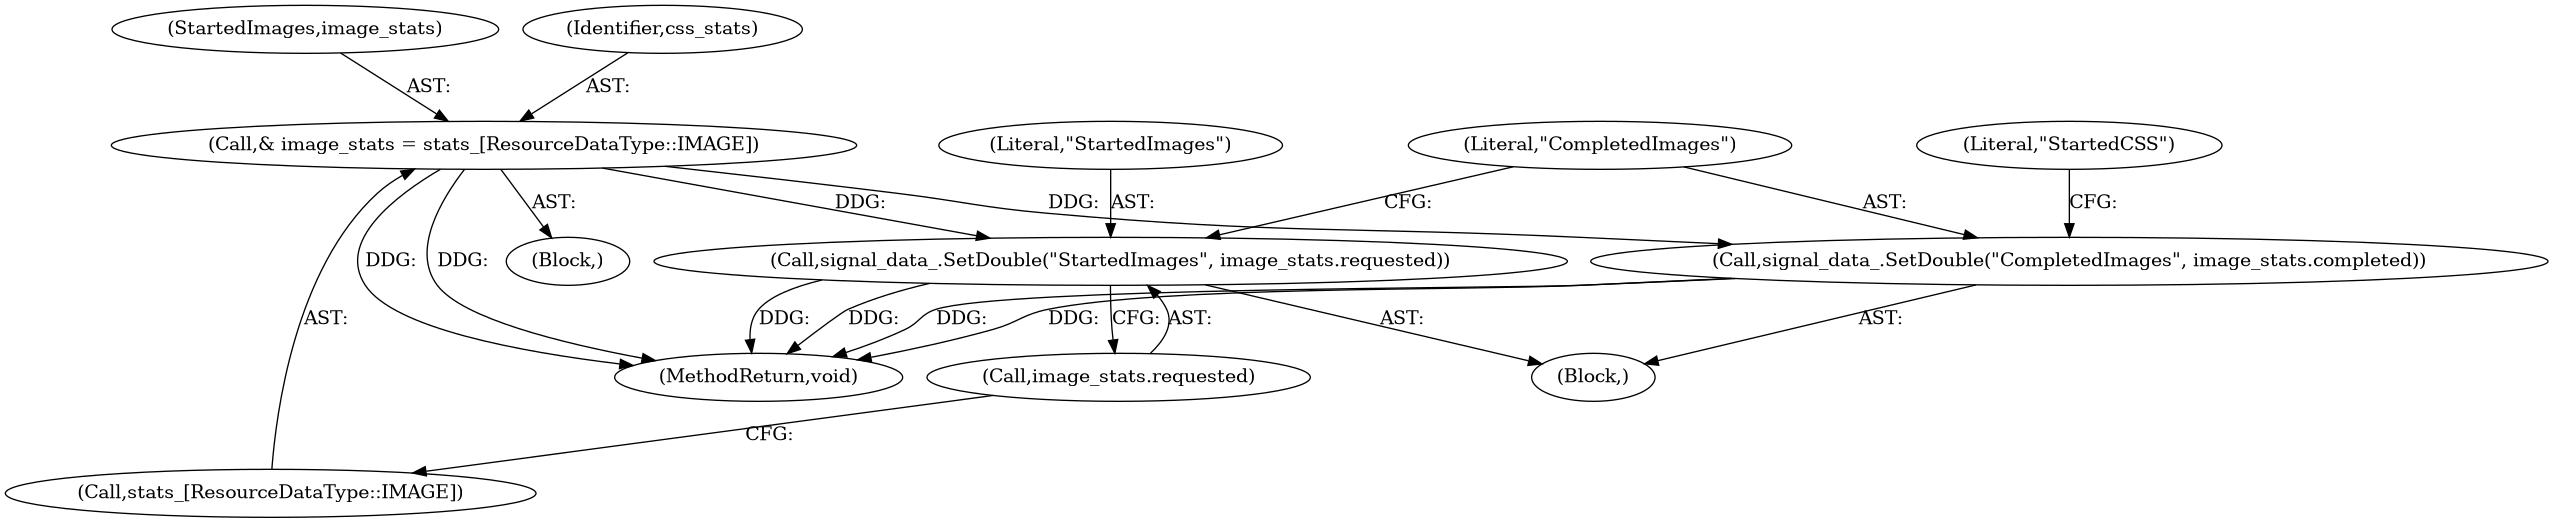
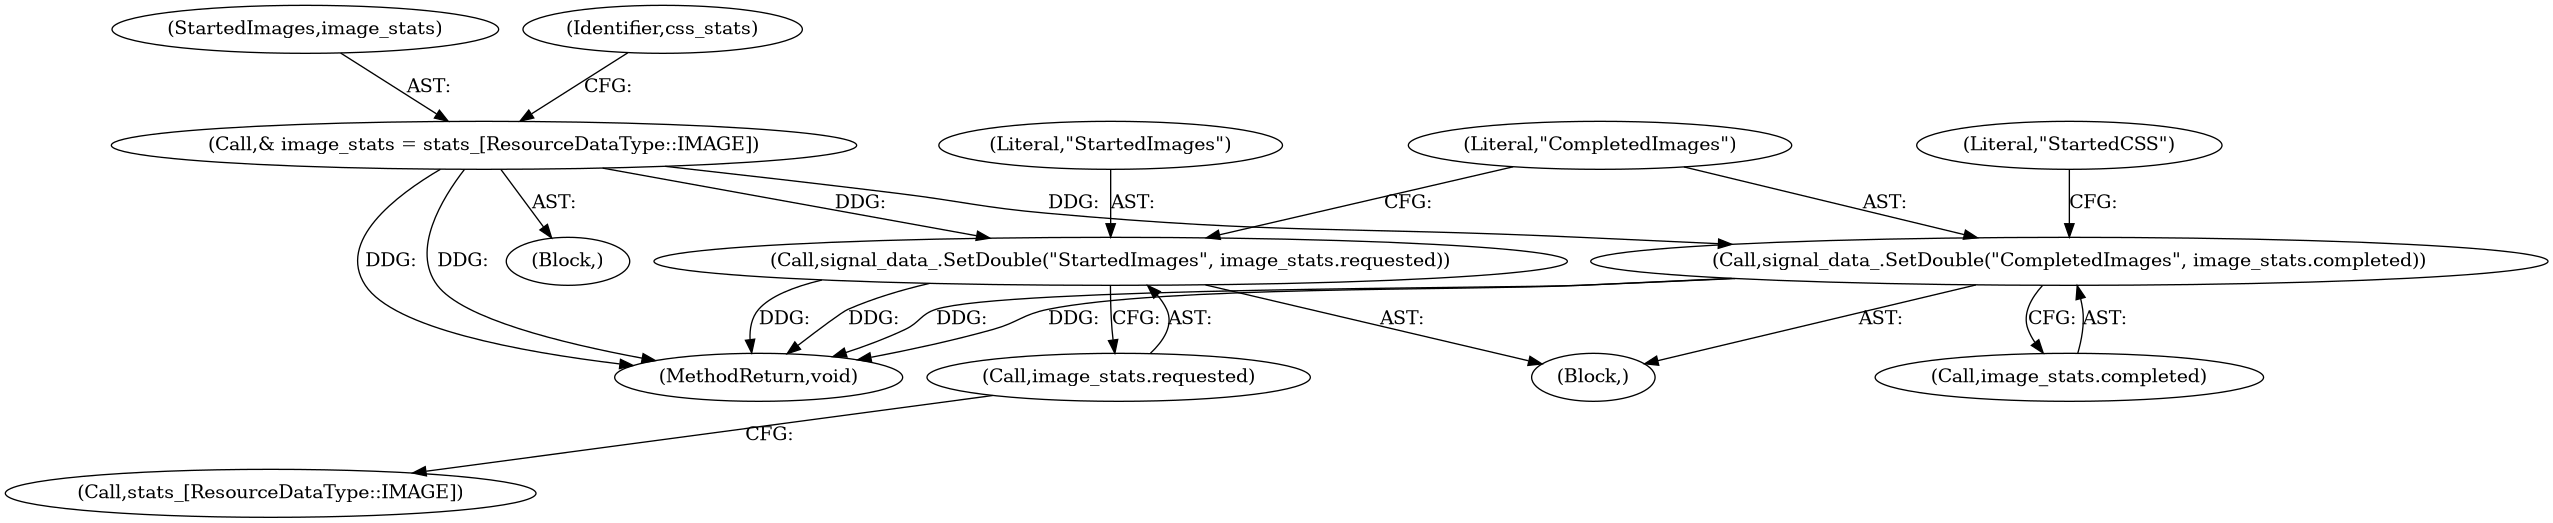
  digraph {
    n1 [label="(Call,& image_stats = stats_[ResourceDataType::IMAGE])"]
    n2 [label="(Call,signal_data_.SetDouble(\"StartedImages\", image_stats.requested))"]
    n3 [label="(Call,signal_data_.SetDouble(\"CompletedImages\", image_stats.completed))"]
    n4 [label="(MethodReturn,void)"]
    n5 [label="(Block,)"]
    n6 [label="(Block,)"]
    n7 [label="(Call,image_stats.requested)"]
+   n8 [label="(Call,image_stats.completed)"]
    n9 [label="(Call,stats_[ResourceDataType::IMAGE])"]
    n10 [label="(Literal,\"StartedImages\")"]
    n11 [label="(Literal,\"StartedCSS\")"]
    n12 [label="(StartedImages,image_stats)"]
    n13 [label="(Identifier,css_stats)"]
    n14 [label="(Literal,\"CompletedImages\")"]
    n1 -> n2 [label="DDG: "]
    n1 -> n3 [label="DDG: "]
    n1 -> n4 [label="DDG: "]
    n1 -> n4 [label="DDG: "]
    n1 -> n5 [label="AST: "]
    n2 -> n4 [label="DDG: "]
    n2 -> n4 [label="DDG: "]
    n2 -> n6 [label="AST: "]
    n2 -> n7 [label="CFG: "]
    n3 -> n4 [label="DDG: "]
    n3 -> n4 [label="DDG: "]
    n3 -> n6 [label="AST: "]
+   n3 -> n8 [label="CFG: "]
    n7 -> n2 [label="AST: "]
    n7 -> n9 [label="CFG: "]
-   n9 -> n1 [label="AST: "]
+   n8 -> n3 [label="AST: "]
    n10 -> n2 [label="AST: "]
    n11 -> n3 [label="CFG: "]
    n12 -> n1 [label="AST: "]
-   n13 -> n1 [label="AST: "]
+   n13 -> n1 [label="CFG: "]
    n14 -> n2 [label="CFG: "]
    n14 -> n3 [label="AST: "]
  }
